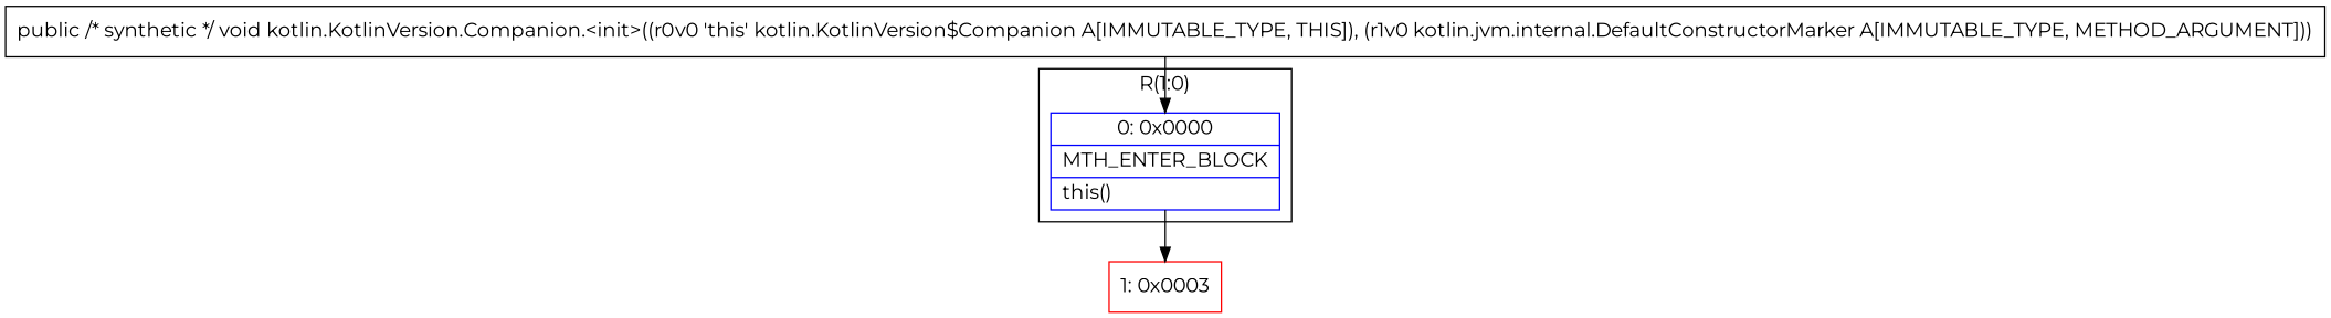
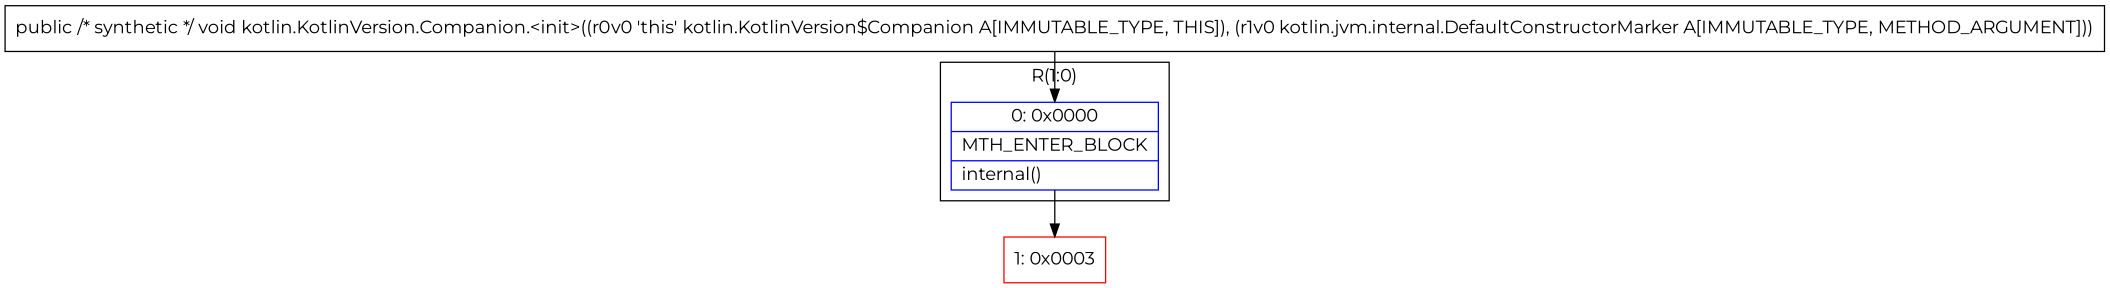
  digraph {
    fontname=Montserrat
    node [shape=record fontname=Montserrat]
    edge [fontname=Montserrat]
-   n1 [color=blue label="{0\:\ 0x0000|MTH_ENTER_BLOCK\l|this()\l}"]
+   n1 [color=blue label="{0\:\ 0x0000|MTH_ENTER_BLOCK\l|internal()\l}"]
    n2 [color=red label="{1\:\ 0x0003}"]
    n3 [label="{public \/* synthetic *\/ void kotlin.KotlinVersion.Companion.\<init\>((r0v0 'this' kotlin.KotlinVersion$Companion A[IMMUTABLE_TYPE, THIS]), (r1v0 kotlin.jvm.internal.DefaultConstructorMarker A[IMMUTABLE_TYPE, METHOD_ARGUMENT])) }"]
    subgraph cluster_1 {
      label="R(1:0)"
      n1
    }
    n1 -> n2
    n3 -> n1
  }
